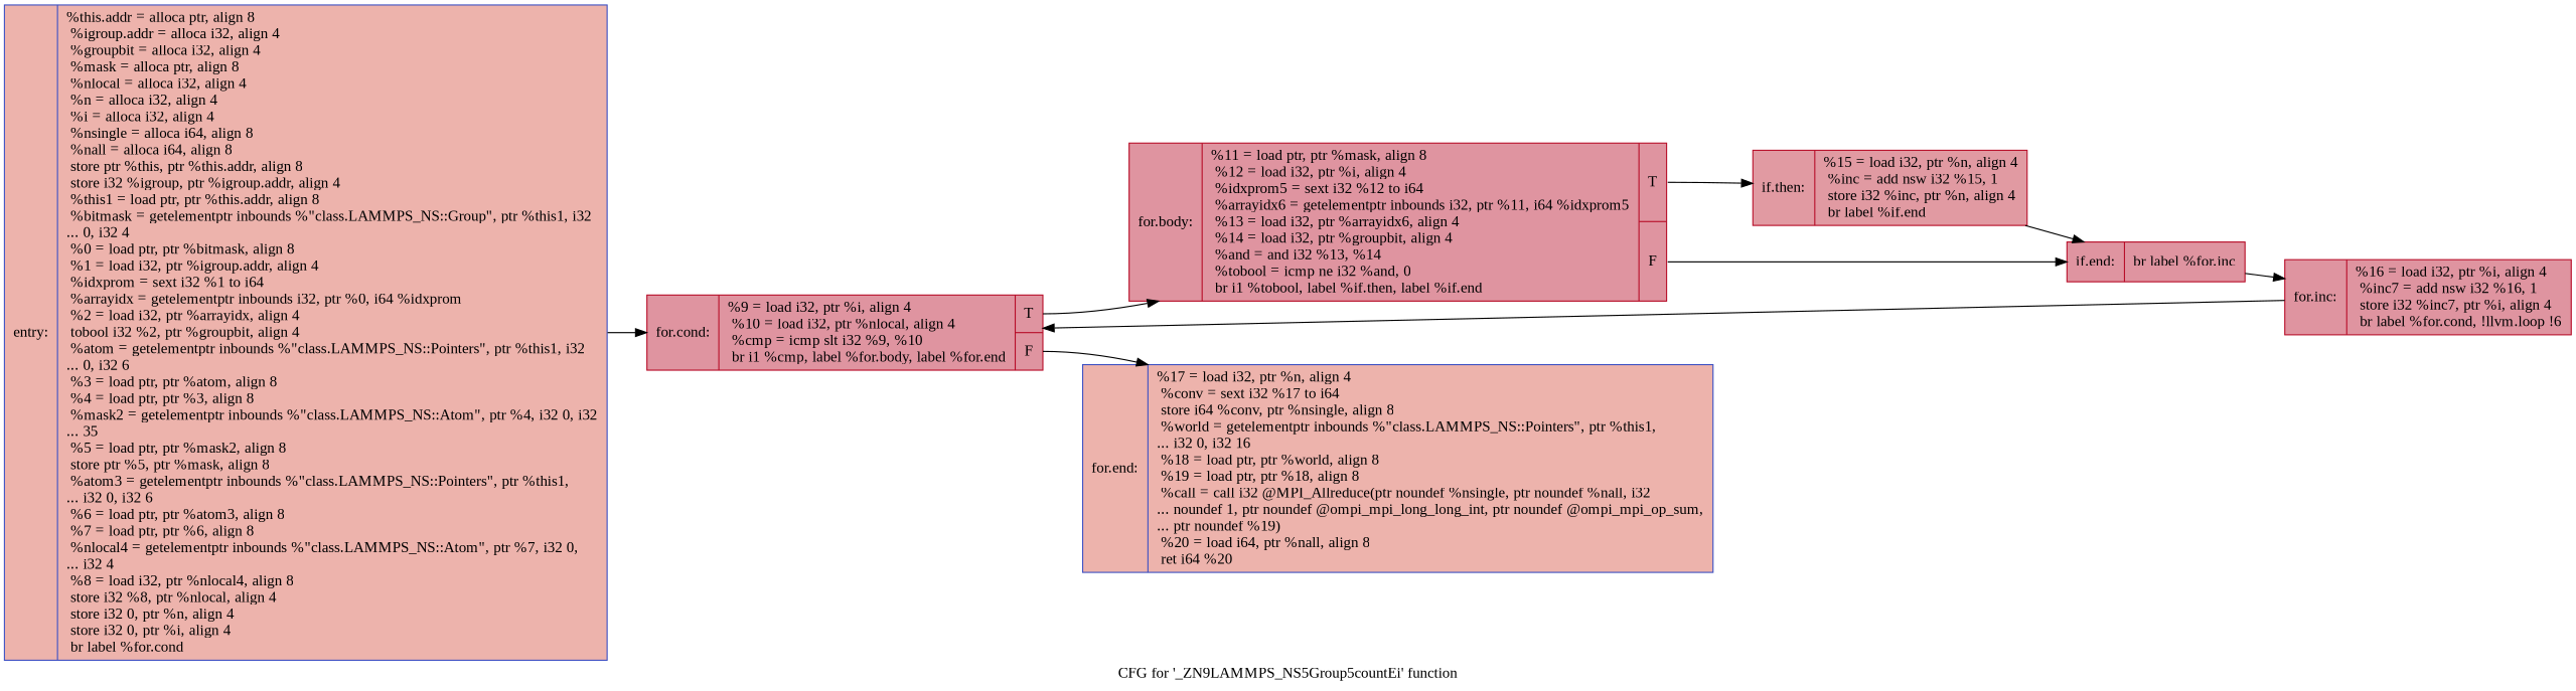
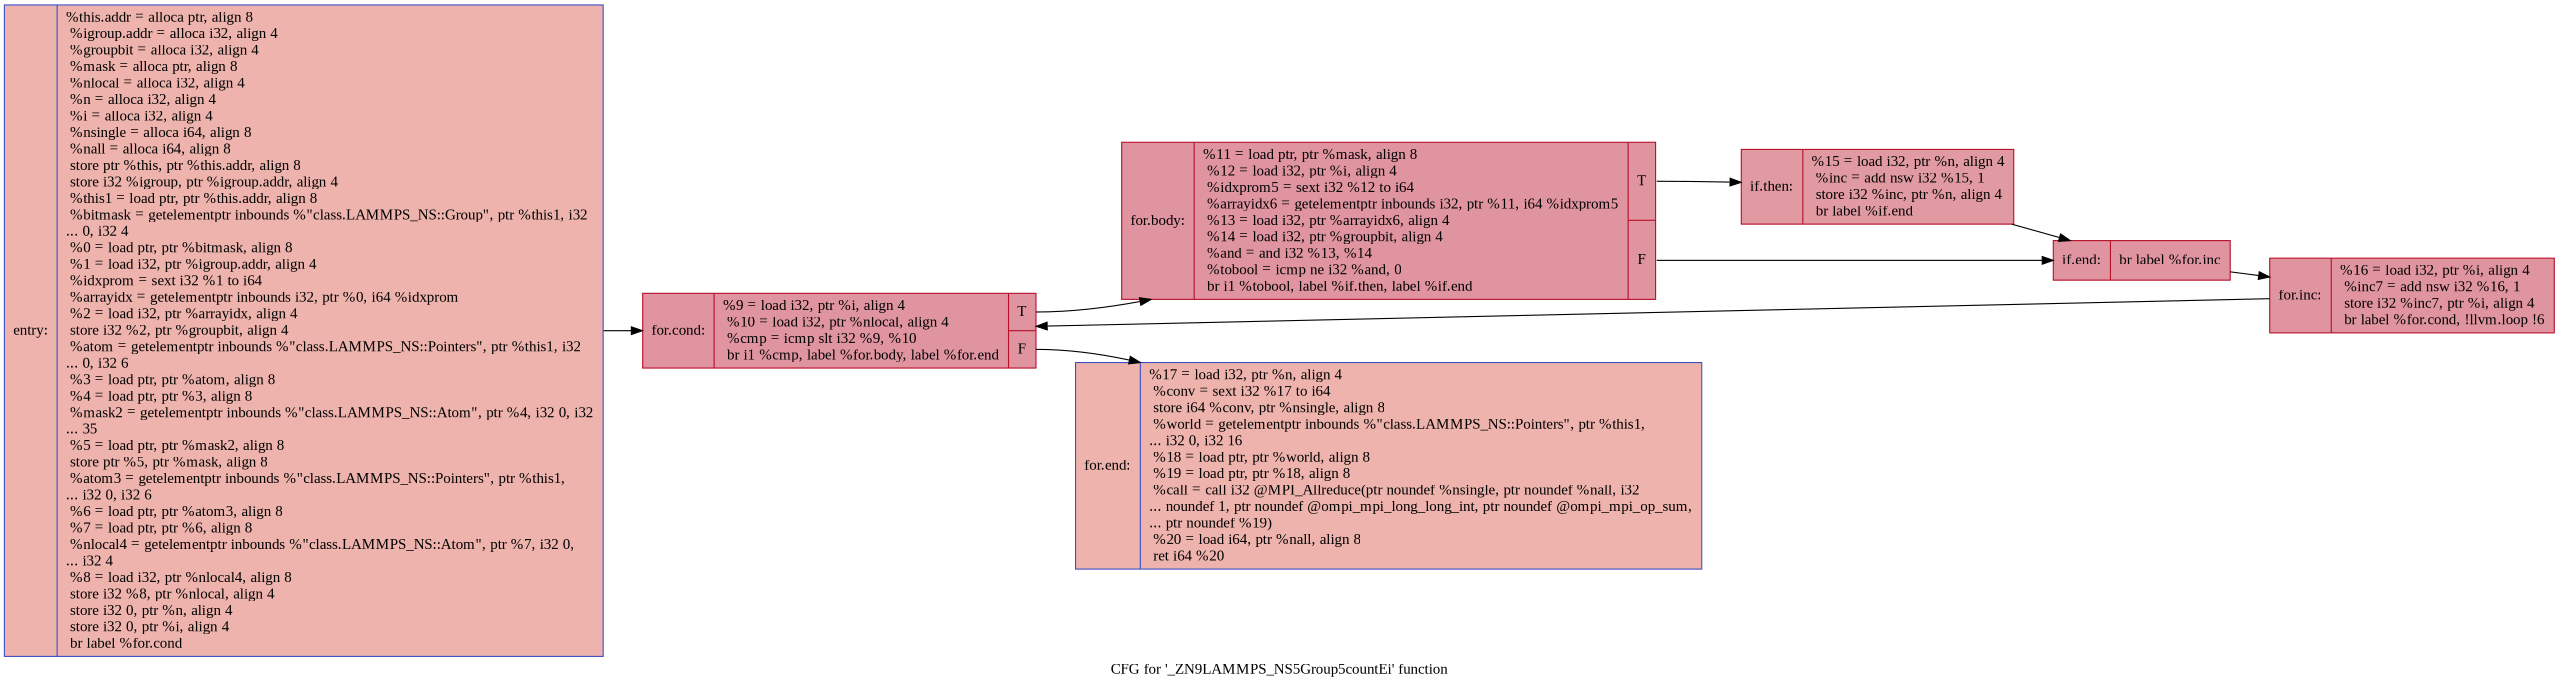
  digraph {
    label="CFG for '_ZN9LAMMPS_NS5Group5countEi' function"
    rankdir=LR
    fontname="Liberation Serif"
    node [color="#b70d28ff" fillcolor="#b70d2870" fontname="Liberation Serif" shape=record style=filled]
    edge [fontname="Liberation Serif"]
-   n1 [color="#3d50c3ff" fillcolor="#d6524470" label="{entry:\l|  %this.addr = alloca ptr, align 8\l  %igroup.addr = alloca i32, align 4\l  %groupbit = alloca i32, align 4\l  %mask = alloca ptr, align 8\l  %nlocal = alloca i32, align 4\l  %n = alloca i32, align 4\l  %i = alloca i32, align 4\l  %nsingle = alloca i64, align 8\l  %nall = alloca i64, align 8\l  store ptr %this, ptr %this.addr, align 8\l  store i32 %igroup, ptr %igroup.addr, align 4\l  %this1 = load ptr, ptr %this.addr, align 8\l  %bitmask = getelementptr inbounds %\"class.LAMMPS_NS::Group\", ptr %this1, i32\l... 0, i32 4\l  %0 = load ptr, ptr %bitmask, align 8\l  %1 = load i32, ptr %igroup.addr, align 4\l  %idxprom = sext i32 %1 to i64\l  %arrayidx = getelementptr inbounds i32, ptr %0, i64 %idxprom\l  %2 = load i32, ptr %arrayidx, align 4\l  tobool i32 %2, ptr %groupbit, align 4\l  %atom = getelementptr inbounds %\"class.LAMMPS_NS::Pointers\", ptr %this1, i32\l... 0, i32 6\l  %3 = load ptr, ptr %atom, align 8\l  %4 = load ptr, ptr %3, align 8\l  %mask2 = getelementptr inbounds %\"class.LAMMPS_NS::Atom\", ptr %4, i32 0, i32\l... 35\l  %5 = load ptr, ptr %mask2, align 8\l  store ptr %5, ptr %mask, align 8\l  %atom3 = getelementptr inbounds %\"class.LAMMPS_NS::Pointers\", ptr %this1,\l... i32 0, i32 6\l  %6 = load ptr, ptr %atom3, align 8\l  %7 = load ptr, ptr %6, align 8\l  %nlocal4 = getelementptr inbounds %\"class.LAMMPS_NS::Atom\", ptr %7, i32 0,\l... i32 4\l  %8 = load i32, ptr %nlocal4, align 8\l  store i32 %8, ptr %nlocal, align 4\l  store i32 0, ptr %n, align 4\l  store i32 0, ptr %i, align 4\l  br label %for.cond\l}"]
+   n1 [color="#3d50c3ff" fillcolor="#d6524470" label="{entry:\l|  %this.addr = alloca ptr, align 8\l  %igroup.addr = alloca i32, align 4\l  %groupbit = alloca i32, align 4\l  %mask = alloca ptr, align 8\l  %nlocal = alloca i32, align 4\l  %n = alloca i32, align 4\l  %i = alloca i32, align 4\l  %nsingle = alloca i64, align 8\l  %nall = alloca i64, align 8\l  store ptr %this, ptr %this.addr, align 8\l  store i32 %igroup, ptr %igroup.addr, align 4\l  %this1 = load ptr, ptr %this.addr, align 8\l  %bitmask = getelementptr inbounds %\"class.LAMMPS_NS::Group\", ptr %this1, i32\l... 0, i32 4\l  %0 = load ptr, ptr %bitmask, align 8\l  %1 = load i32, ptr %igroup.addr, align 4\l  %idxprom = sext i32 %1 to i64\l  %arrayidx = getelementptr inbounds i32, ptr %0, i64 %idxprom\l  %2 = load i32, ptr %arrayidx, align 4\l  store i32 %2, ptr %groupbit, align 4\l  %atom = getelementptr inbounds %\"class.LAMMPS_NS::Pointers\", ptr %this1, i32\l... 0, i32 6\l  %3 = load ptr, ptr %atom, align 8\l  %4 = load ptr, ptr %3, align 8\l  %mask2 = getelementptr inbounds %\"class.LAMMPS_NS::Atom\", ptr %4, i32 0, i32\l... 35\l  %5 = load ptr, ptr %mask2, align 8\l  store ptr %5, ptr %mask, align 8\l  %atom3 = getelementptr inbounds %\"class.LAMMPS_NS::Pointers\", ptr %this1,\l... i32 0, i32 6\l  %6 = load ptr, ptr %atom3, align 8\l  %7 = load ptr, ptr %6, align 8\l  %nlocal4 = getelementptr inbounds %\"class.LAMMPS_NS::Atom\", ptr %7, i32 0,\l... i32 4\l  %8 = load i32, ptr %nlocal4, align 8\l  store i32 %8, ptr %nlocal, align 4\l  store i32 0, ptr %n, align 4\l  store i32 0, ptr %i, align 4\l  br label %for.cond\l}"]
    n2 [label="{for.cond:\l|  %9 = load i32, ptr %i, align 4\l  %10 = load i32, ptr %nlocal, align 4\l  %cmp = icmp slt i32 %9, %10\l  br i1 %cmp, label %for.body, label %for.end\l|{<s0>T|<s1>F}}"]
    n3 [label="{for.body:\l|  %11 = load ptr, ptr %mask, align 8\l  %12 = load i32, ptr %i, align 4\l  %idxprom5 = sext i32 %12 to i64\l  %arrayidx6 = getelementptr inbounds i32, ptr %11, i64 %idxprom5\l  %13 = load i32, ptr %arrayidx6, align 4\l  %14 = load i32, ptr %groupbit, align 4\l  %and = and i32 %13, %14\l  %tobool = icmp ne i32 %and, 0\l  br i1 %tobool, label %if.then, label %if.end\l|{<s0>T|<s1>F}}"]
    n4 [color="#3d50c3ff" fillcolor="#d6524470" label="{for.end:\l|  %17 = load i32, ptr %n, align 4\l  %conv = sext i32 %17 to i64\l  store i64 %conv, ptr %nsingle, align 8\l  %world = getelementptr inbounds %\"class.LAMMPS_NS::Pointers\", ptr %this1,\l... i32 0, i32 16\l  %18 = load ptr, ptr %world, align 8\l  %19 = load ptr, ptr %18, align 8\l  %call = call i32 @MPI_Allreduce(ptr noundef %nsingle, ptr noundef %nall, i32\l... noundef 1, ptr noundef @ompi_mpi_long_long_int, ptr noundef @ompi_mpi_op_sum,\l... ptr noundef %19)\l  %20 = load i64, ptr %nall, align 8\l  ret i64 %20\l}"]
    n5 [fillcolor="#bb1b2c70" label="{if.then:\l|  %15 = load i32, ptr %n, align 4\l  %inc = add nsw i32 %15, 1\l  store i32 %inc, ptr %n, align 4\l  br label %if.end\l}"]
    n6 [label="{if.end:\l|  br label %for.inc\l}"]
    n7 [label="{for.inc:\l|  %16 = load i32, ptr %i, align 4\l  %inc7 = add nsw i32 %16, 1\l  store i32 %inc7, ptr %i, align 4\l  br label %for.cond, !llvm.loop !6\l}"]
    n1 -> n2
    n2 -> n3 [tailport=s0]
    n2 -> n4 [tailport=s1]
    n3 -> n5 [tailport=s0]
    n3 -> n6 [tailport=s1]
    n5 -> n6
    n6 -> n7
    n7 -> n2
  }
